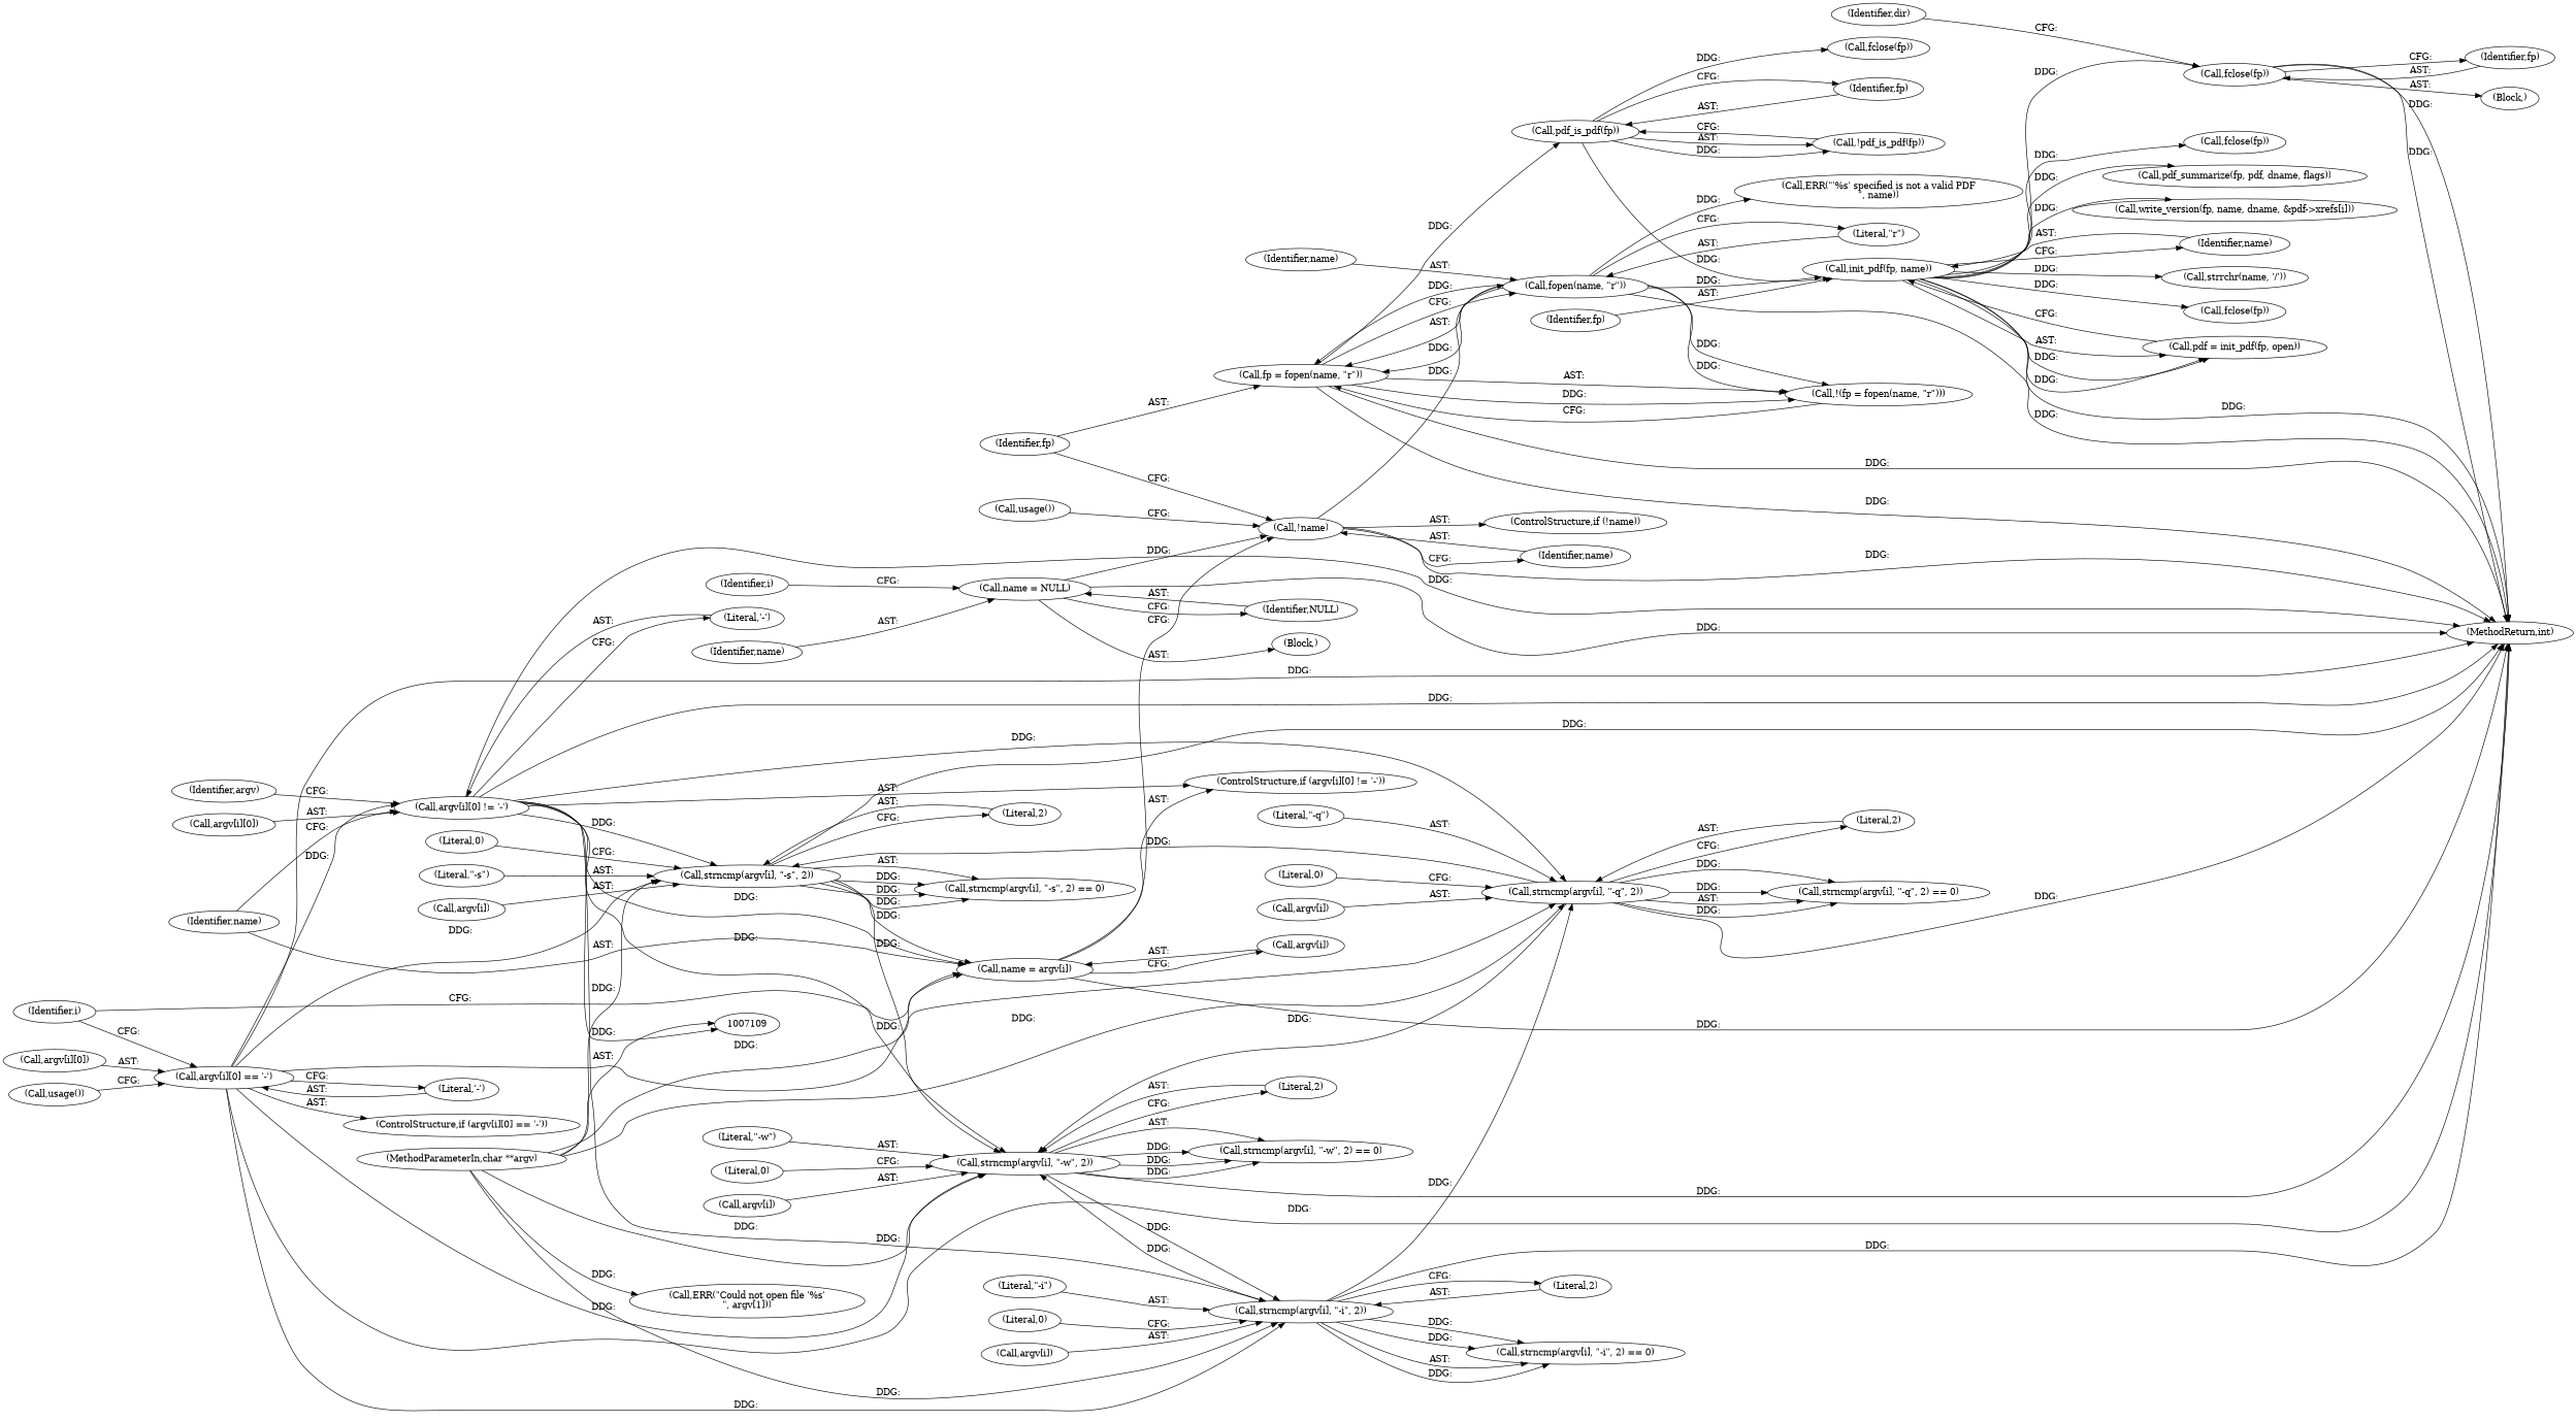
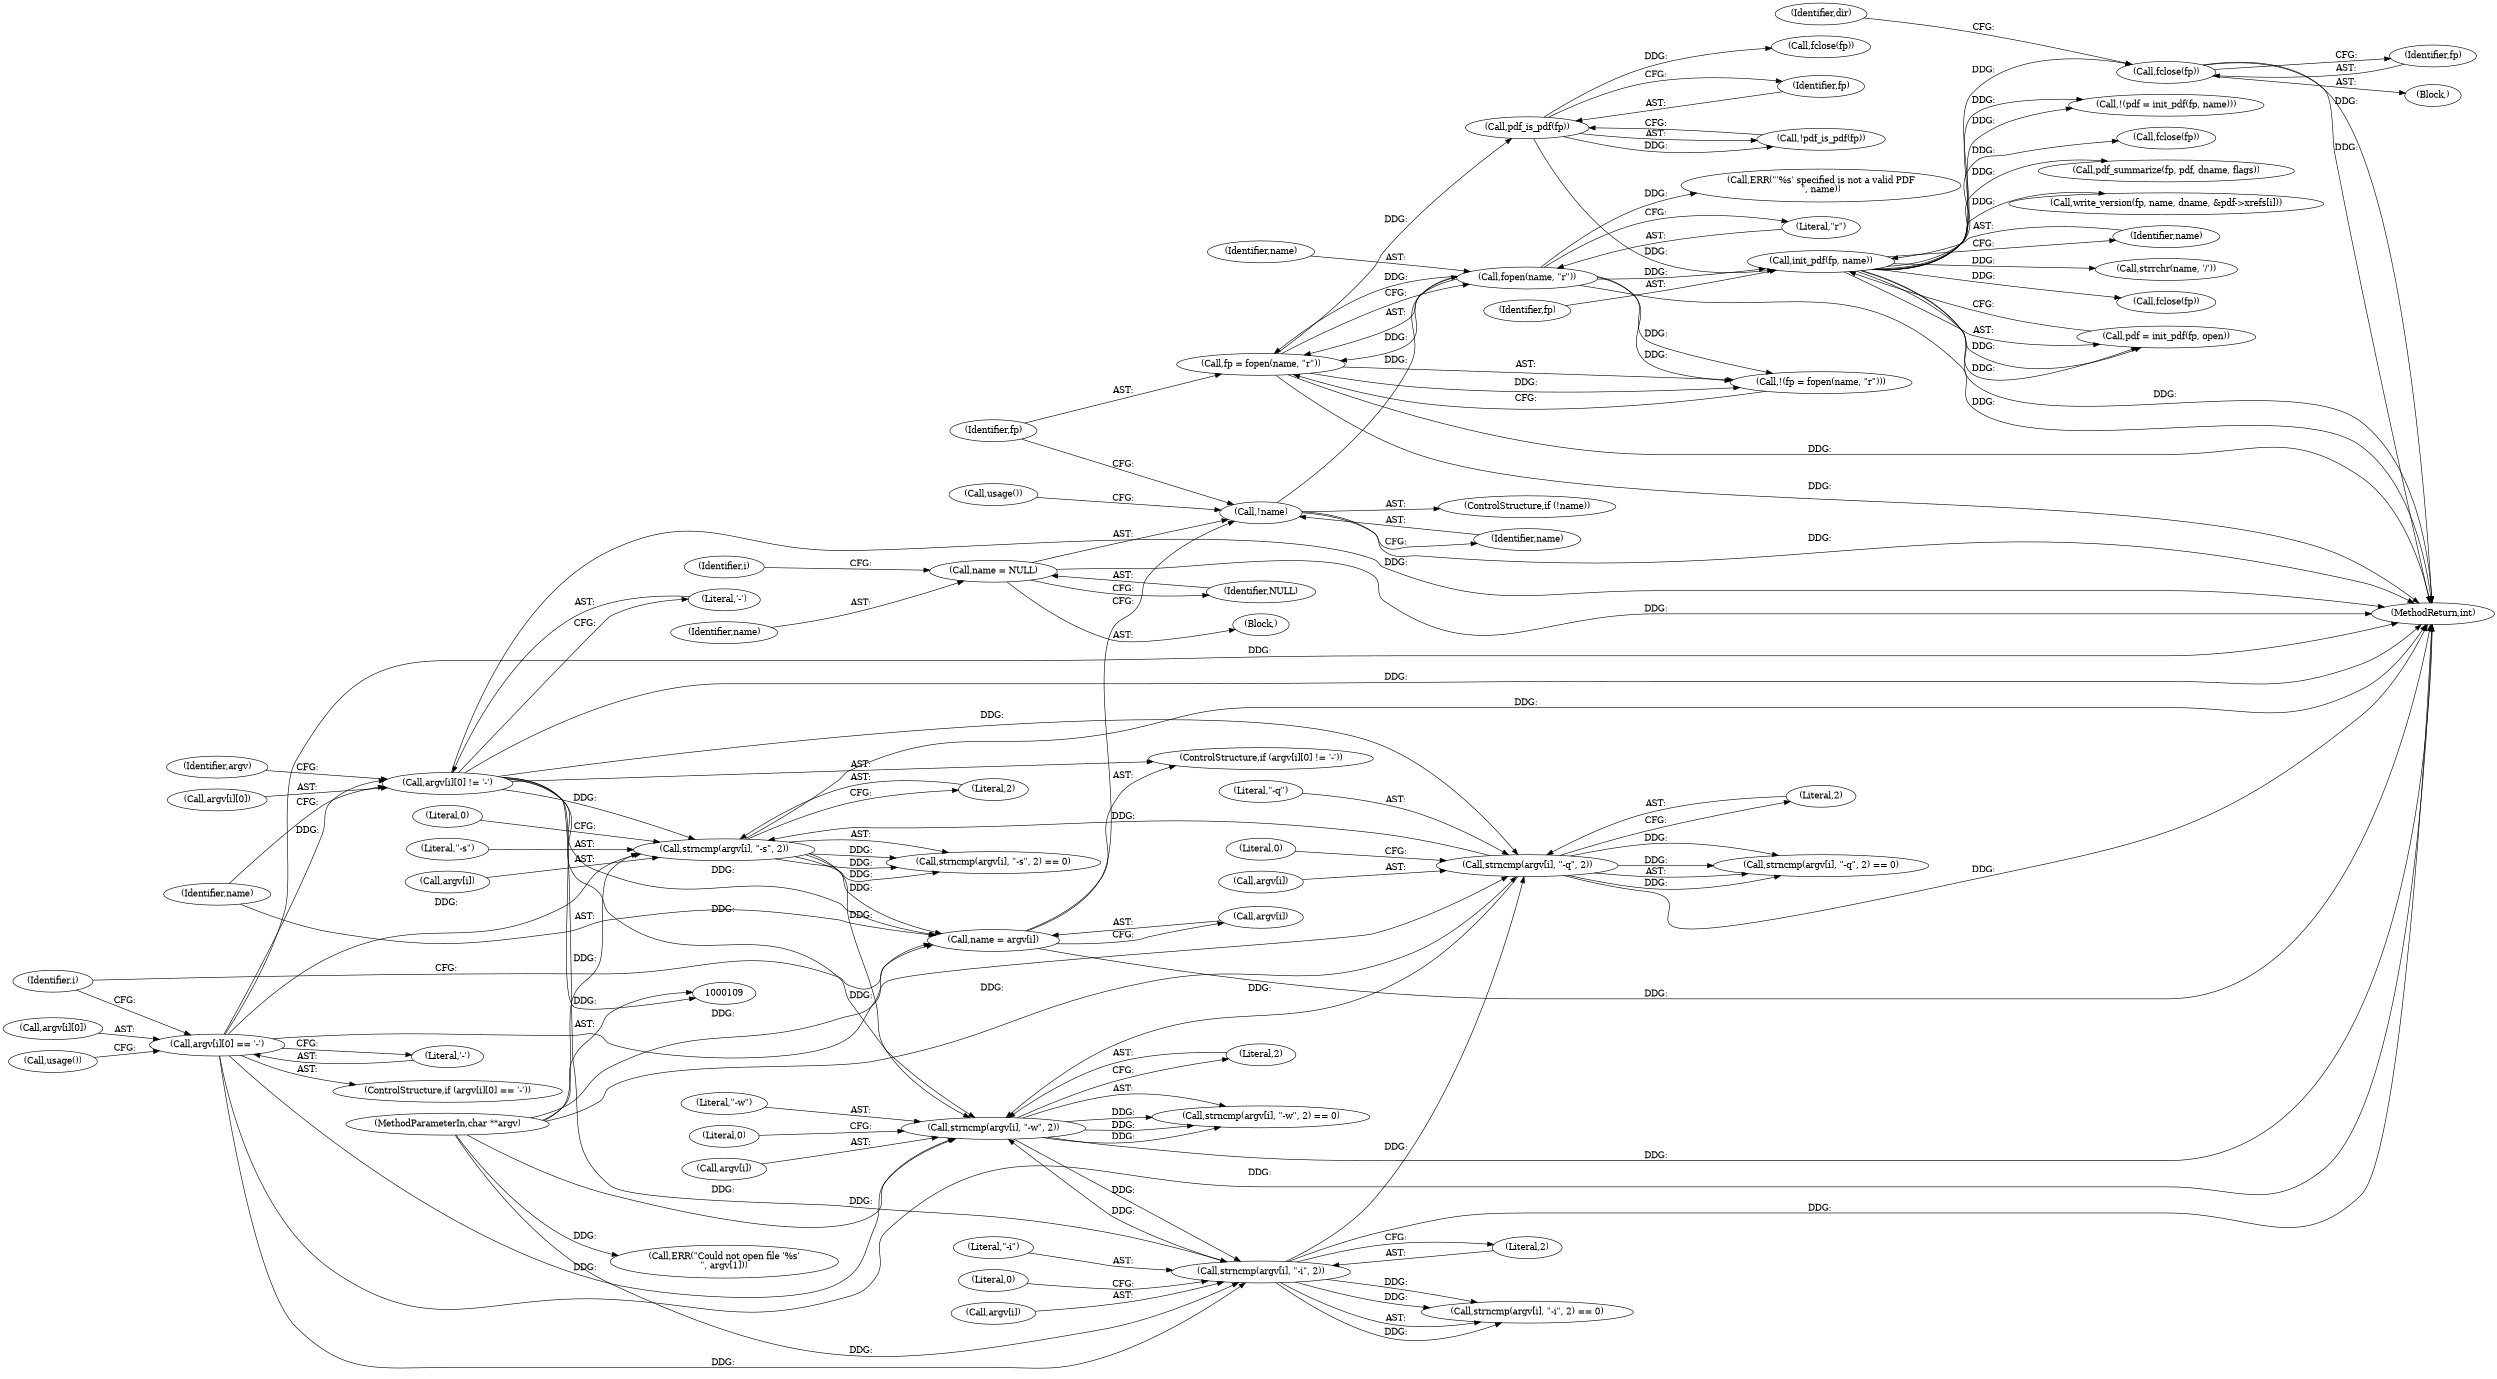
  digraph {
    rankdir=LR
    n1 [label="(Call,fclose(fp))"]
    n2 [label="(MethodReturn,int)"]
    n3 [label="(Identifier,fp)"]
    n4 [label="(Block,)"]
    n5 [label="(Call,init_pdf(fp, name))"]
+   n6 [label="(Call,!(pdf = init_pdf(fp, name)))"]
    n7 [label="(Call,fclose(fp))"]
    n8 [label="(Call,pdf_summarize(fp, pdf, dname, flags))"]
    n9 [label="(Call,write_version(fp, name, dname, &pdf->xrefs[i]))"]
    n10 [label="(Identifier,name)"]
    n11 [label="(Call,strrchr(name, '/'))"]
    n12 [label="(Call,fclose(fp))"]
    n13 [label="(Call,pdf = init_pdf(fp, open))"]
    n14 [label="(Call,pdf_is_pdf(fp))"]
    n15 [label="(Identifier,fp)"]
    n16 [label="(Call,!pdf_is_pdf(fp))"]
    n17 [label="(Call,fclose(fp))"]
    n18 [label="(Call,fp = fopen(name, \"r\"))"]
    n19 [label="(Call,fopen(name, \"r\"))"]
    n20 [label="(Call,!(fp = fopen(name, \"r\")))"]
    n21 [label="(Call,ERR(\"'%s' specified is not a valid PDF\n\", name))"]
    n22 [label="(Literal,\"r\")"]
    n23 [label="(Call,!name)"]
    n24 [label="(ControlStructure,if (!name))"]
    n25 [label="(Identifier,name)"]
    n26 [label="(Call,name = argv[i])"]
    n27 [label="(Call,argv[i])"]
    n28 [label="(ControlStructure,if (argv[i][0] != '-'))"]
    n29 [label="(Call,strncmp(argv[i], \"-s\", 2))"]
    n30 [label="(Call,strncmp(argv[i], \"-w\", 2))"]
    n31 [label="(Call,strncmp(argv[i], \"-s\", 2) == 0)"]
    n32 [label="(Literal,2)"]
    n33 [label="(Call,strncmp(argv[i], \"-i\", 2))"]
    n34 [label="(Call,strncmp(argv[i], \"-w\", 2) == 0)"]
    n35 [label="(Literal,2)"]
    n36 [label="(Call,strncmp(argv[i], \"-q\", 2))"]
    n37 [label="(Literal,2)"]
    n38 [label="(Call,strncmp(argv[i], \"-q\", 2) == 0)"]
    n39 [label="(Call,argv[i][0] == '-')"]
    n40 [label="(Call,argv[i][0] != '-')"]
    n41 [label="(Literal,'-')"]
    n42 [label="(ControlStructure,if (argv[i][0] == '-'))"]
    n43 [label="(Literal,'-')"]
-   1000109 [label=1007109]
+   1000109
    n45 [label="(Call,strncmp(argv[i], \"-i\", 2) == 0)"]
    n46 [label="(Literal,2)"]
    n47 [label="(MethodParameterIn,char **argv)"]
    n48 [label="(Call,ERR(\"Could not open file '%s'\n\", argv[1]))"]
    n49 [label="(Call,name = NULL)"]
    n50 [label="(Block,)"]
    n51 [label="(Identifier,NULL)"]
    n52 [label="(Identifier,name)"]
    n53 [label="(Identifier,argv)"]
    n54 [label="(Call,argv[i][0])"]
    n55 [label="(Identifier,name)"]
    n56 [label="(Literal,\"-q\")"]
    n57 [label="(Literal,\"-i\")"]
    n58 [label="(Identifier,fp)"]
    n59 [label="(Identifier,name)"]
    n60 [label="(Literal,\"-w\")"]
    n61 [label="(Call,argv[i][0])"]
    n62 [label="(Call,usage())"]
    n63 [label="(Literal,0)"]
    n64 [label="(Literal,0)"]
    n65 [label="(Literal,\"-s\")"]
    n66 [label="(Literal,0)"]
    n67 [label="(Call,argv[i])"]
    n68 [label="(Identifier,fp)"]
    n69 [label="(Identifier,dir)"]
    n70 [label="(Call,usage())"]
    n71 [label="(Literal,0)"]
    n72 [label="(Call,argv[i])"]
    n73 [label="(Identifier,i)"]
    n74 [label="(Call,argv[i])"]
    n75 [label="(Call,argv[i])"]
    n76 [label="(Identifier,i)"]
    n1 -> n2 [label="DDG: "]
    n1 -> n2 [label="DDG: "]
    n1 -> n3 [label="CFG: "]
    n1 -> n4 [label="AST: "]
    n3 -> n1 [label="AST: "]
    n5 -> n1 [label="DDG: "]
    n5 -> n2 [label="DDG: "]
+   n5 -> n6 [label="DDG: "]
+   n5 -> n6 [label="DDG: "]
    n5 -> n7 [label="DDG: "]
    n5 -> n8 [label="DDG: "]
    n5 -> n9 [label="DDG: "]
    n5 -> n10 [label="CFG: "]
    n5 -> n11 [label="DDG: "]
    n5 -> n12 [label="DDG: "]
    n5 -> n13 [label="AST: "]
    n5 -> n13 [label="DDG: "]
    n5 -> n13 [label="DDG: "]
    n10 -> n5 [label="AST: "]
    n13 -> n5 [label="CFG: "]
    n14 -> n5 [label="DDG: "]
    n14 -> n15 [label="CFG: "]
    n14 -> n16 [label="AST: "]
    n14 -> n16 [label="DDG: "]
    n14 -> n17 [label="DDG: "]
    n15 -> n14 [label="AST: "]
    n16 -> n14 [label="CFG: "]
    n18 -> n2 [label="DDG: "]
    n18 -> n2 [label="DDG: "]
    n18 -> n14 [label="DDG: "]
    n18 -> n19 [label="CFG: "]
    n18 -> n20 [label="AST: "]
    n18 -> n20 [label="DDG: "]
    n19 -> n2 [label="DDG: "]
    n19 -> n5 [label="DDG: "]
    n19 -> n18 [label="AST: "]
    n19 -> n18 [label="DDG: "]
    n19 -> n18 [label="DDG: "]
    n19 -> n20 [label="DDG: "]
    n19 -> n20 [label="DDG: "]
    n19 -> n21 [label="DDG: "]
    n19 -> n22 [label="CFG: "]
    n20 -> n18 [label="CFG: "]
    n22 -> n19 [label="AST: "]
    n23 -> n2 [label="DDG: "]
    n23 -> n19 [label="DDG: "]
    n23 -> n24 [label="AST: "]
    n23 -> n25 [label="CFG: "]
    n25 -> n23 [label="AST: "]
    n26 -> n2 [label="DDG: "]
    n26 -> n23 [label="CFG: "]
    n26 -> n27 [label="CFG: "]
    n26 -> n28 [label="AST: "]
    n27 -> n26 [label="AST: "]
    n29 -> n2 [label="DDG: "]
    n29 -> n26 [label="DDG: "]
    n29 -> n30 [label="DDG: "]
    n29 -> n31 [label="AST: "]
    n29 -> n31 [label="DDG: "]
    n29 -> n31 [label="DDG: "]
    n29 -> n31 [label="DDG: "]
    n29 -> n32 [label="CFG: "]
    n30 -> n2 [label="DDG: "]
    n30 -> n33 [label="DDG: "]
    n30 -> n34 [label="AST: "]
    n30 -> n34 [label="DDG: "]
    n30 -> n34 [label="DDG: "]
    n30 -> n34 [label="DDG: "]
    n30 -> n35 [label="CFG: "]
    n32 -> n29 [label="AST: "]
    n33 -> n2 [label="DDG: "]
    n33 -> n30 [label="DDG: "]
    n33 -> n36 [label="DDG: "]
    n33 -> n45 [label="AST: "]
    n33 -> n45 [label="DDG: "]
    n33 -> n45 [label="DDG: "]
    n33 -> n45 [label="DDG: "]
    n33 -> n46 [label="CFG: "]
    n35 -> n30 [label="AST: "]
    n36 -> n2 [label="DDG: "]
    n36 -> n29 [label="DDG: "]
    n36 -> n30 [label="DDG: "]
    n36 -> n37 [label="CFG: "]
    n36 -> n38 [label="AST: "]
    n36 -> n38 [label="DDG: "]
    n36 -> n38 [label="DDG: "]
    n36 -> n38 [label="DDG: "]
    n37 -> n36 [label="AST: "]
    n39 -> n2 [label="DDG: "]
    n39 -> n2 [label="DDG: "]
    n39 -> n29 [label="DDG: "]
    n39 -> n30 [label="DDG: "]
    n39 -> n33 [label="DDG: "]
    n39 -> n36 [label="DDG: "]
    n39 -> n40 [label="DDG: "]
    n39 -> n41 [label="CFG: "]
    n39 -> n42 [label="AST: "]
    n40 -> n2 [label="DDG: "]
    n40 -> n2 [label="DDG: "]
    n40 -> n26 [label="DDG: "]
    n40 -> n28 [label="AST: "]
    n40 -> n29 [label="DDG: "]
    n40 -> n30 [label="DDG: "]
    n40 -> n33 [label="DDG: "]
    n40 -> n36 [label="DDG: "]
    n40 -> n43 [label="CFG: "]
    n40 -> 1000109 [label="DDG: "]
    n41 -> n39 [label="AST: "]
    n43 -> n40 [label="AST: "]
    n46 -> n33 [label="AST: "]
    n47 -> n26 [label="DDG: "]
    n47 -> n29 [label="DDG: "]
    n47 -> n30 [label="DDG: "]
    n47 -> n33 [label="DDG: "]
    n47 -> n36 [label="DDG: "]
    n47 -> 1000109 [label="AST: "]
    n47 -> n48 [label="DDG: "]
    n49 -> n2 [label="DDG: "]
-   n49 -> n23 [label="DDG: "]
+   n49 -> n23 [label="AST: "]
    n49 -> n50 [label="AST: "]
    n49 -> n51 [label="CFG: "]
    n51 -> n49 [label="AST: "]
    n52 -> n26 [label="AST: "]
    n52 -> n40 [label="CFG: "]
    n53 -> n40 [label="CFG: "]
    n54 -> n40 [label="AST: "]
    n55 -> n49 [label="AST: "]
    n56 -> n36 [label="AST: "]
    n57 -> n33 [label="AST: "]
    n58 -> n5 [label="AST: "]
    n59 -> n19 [label="AST: "]
    n60 -> n30 [label="AST: "]
    n61 -> n39 [label="AST: "]
    n62 -> n23 [label="CFG: "]
    n63 -> n29 [label="CFG: "]
    n64 -> n36 [label="CFG: "]
    n65 -> n29 [label="AST: "]
    n66 -> n33 [label="CFG: "]
    n67 -> n33 [label="AST: "]
    n68 -> n18 [label="AST: "]
    n68 -> n23 [label="CFG: "]
    n69 -> n1 [label="CFG: "]
    n70 -> n39 [label="CFG: "]
    n71 -> n30 [label="CFG: "]
    n72 -> n36 [label="AST: "]
    n73 -> n49 [label="CFG: "]
    n74 -> n30 [label="AST: "]
    n75 -> n29 [label="AST: "]
    n76 -> n26 [label="CFG: "]
    n76 -> n39 [label="CFG: "]
  }
